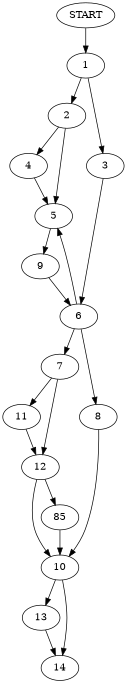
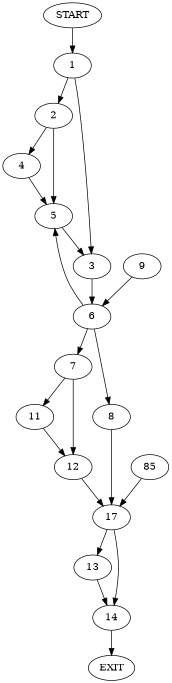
  digraph {
    n1 [label=START]
    1
    2
    3
+   n5 [label=EXIT]
    4
    5
    6
    9
    7
    8
    11
    12
-   10
+   10 [label=17]
    n15 [label=85]
    13
    14
    n1 -> 1
    1 -> 2
    1 -> 3
    2 -> 4
    2 -> 5
    3 -> 6
    4 -> 5
-   5 -> 9
+   5 -> 3
    6 -> 5
    6 -> 7
    6 -> 8
    9 -> 6
    7 -> 11
    7 -> 12
    8 -> 10
    11 -> 12
    12 -> 10
-   12 -> n15
    10 -> 13
    10 -> 14
    n15 -> 10
    13 -> 14
+   14 -> n5
  }
